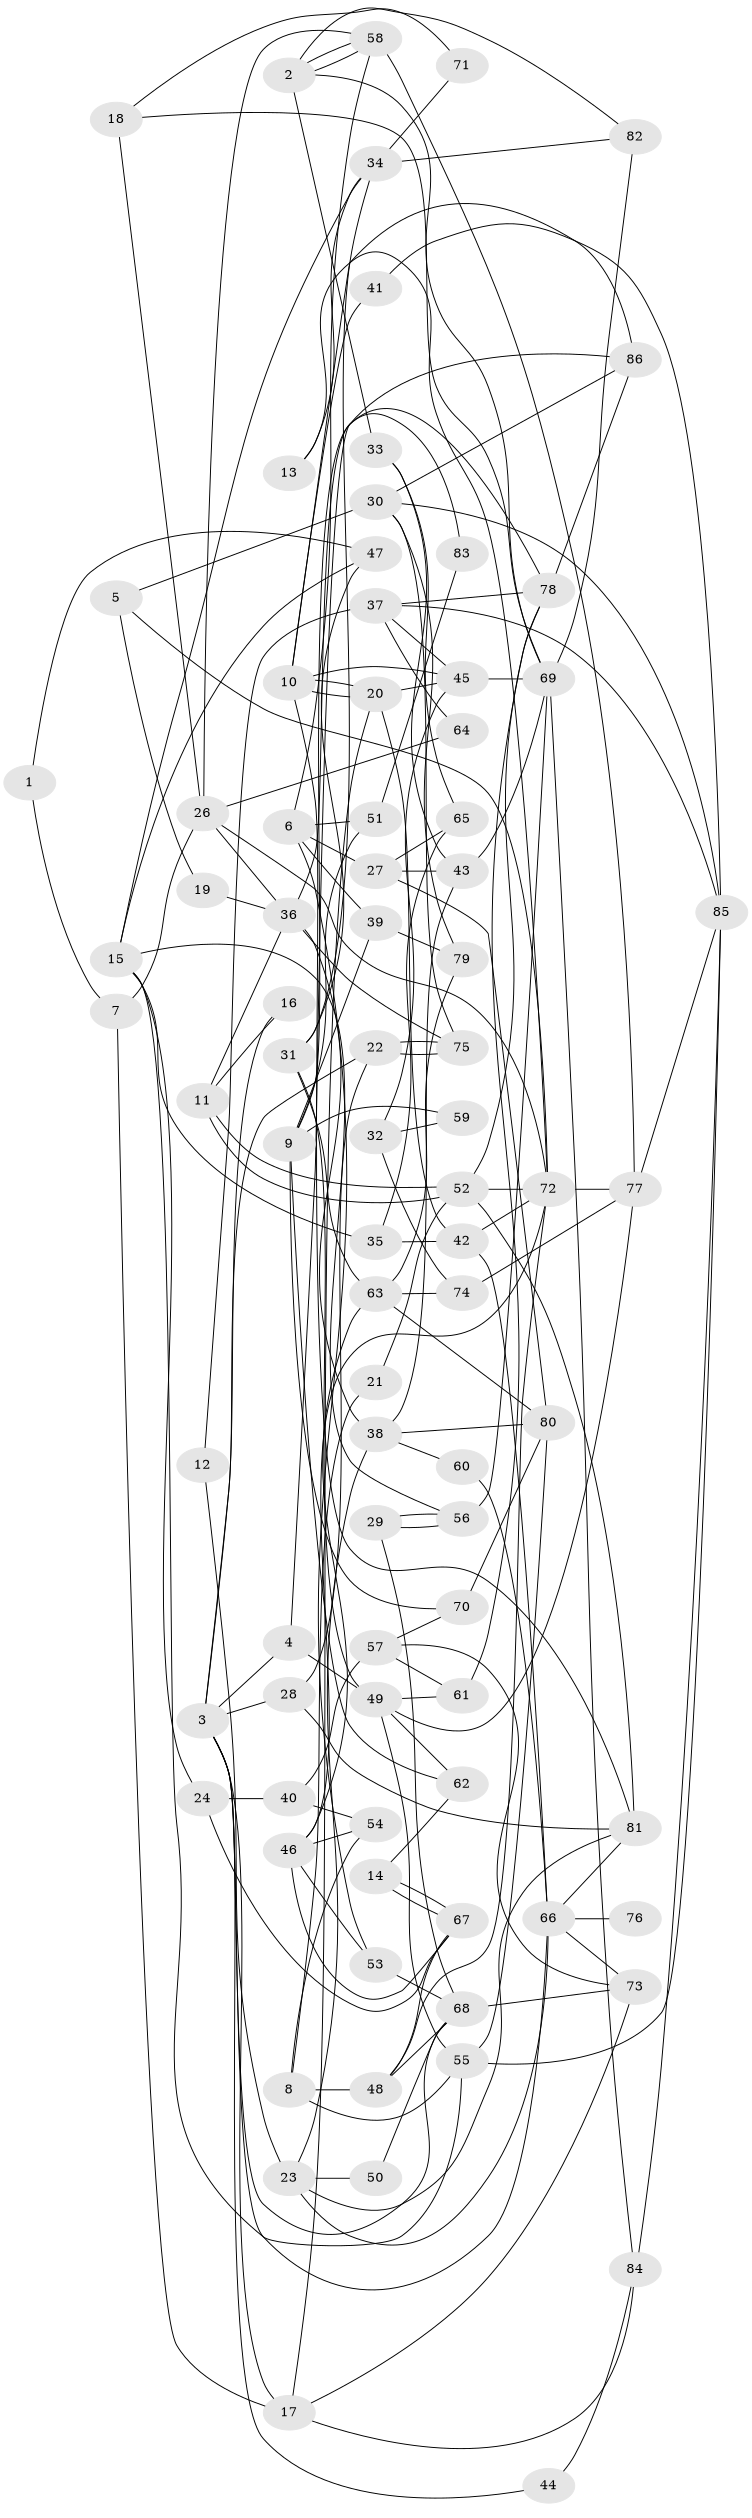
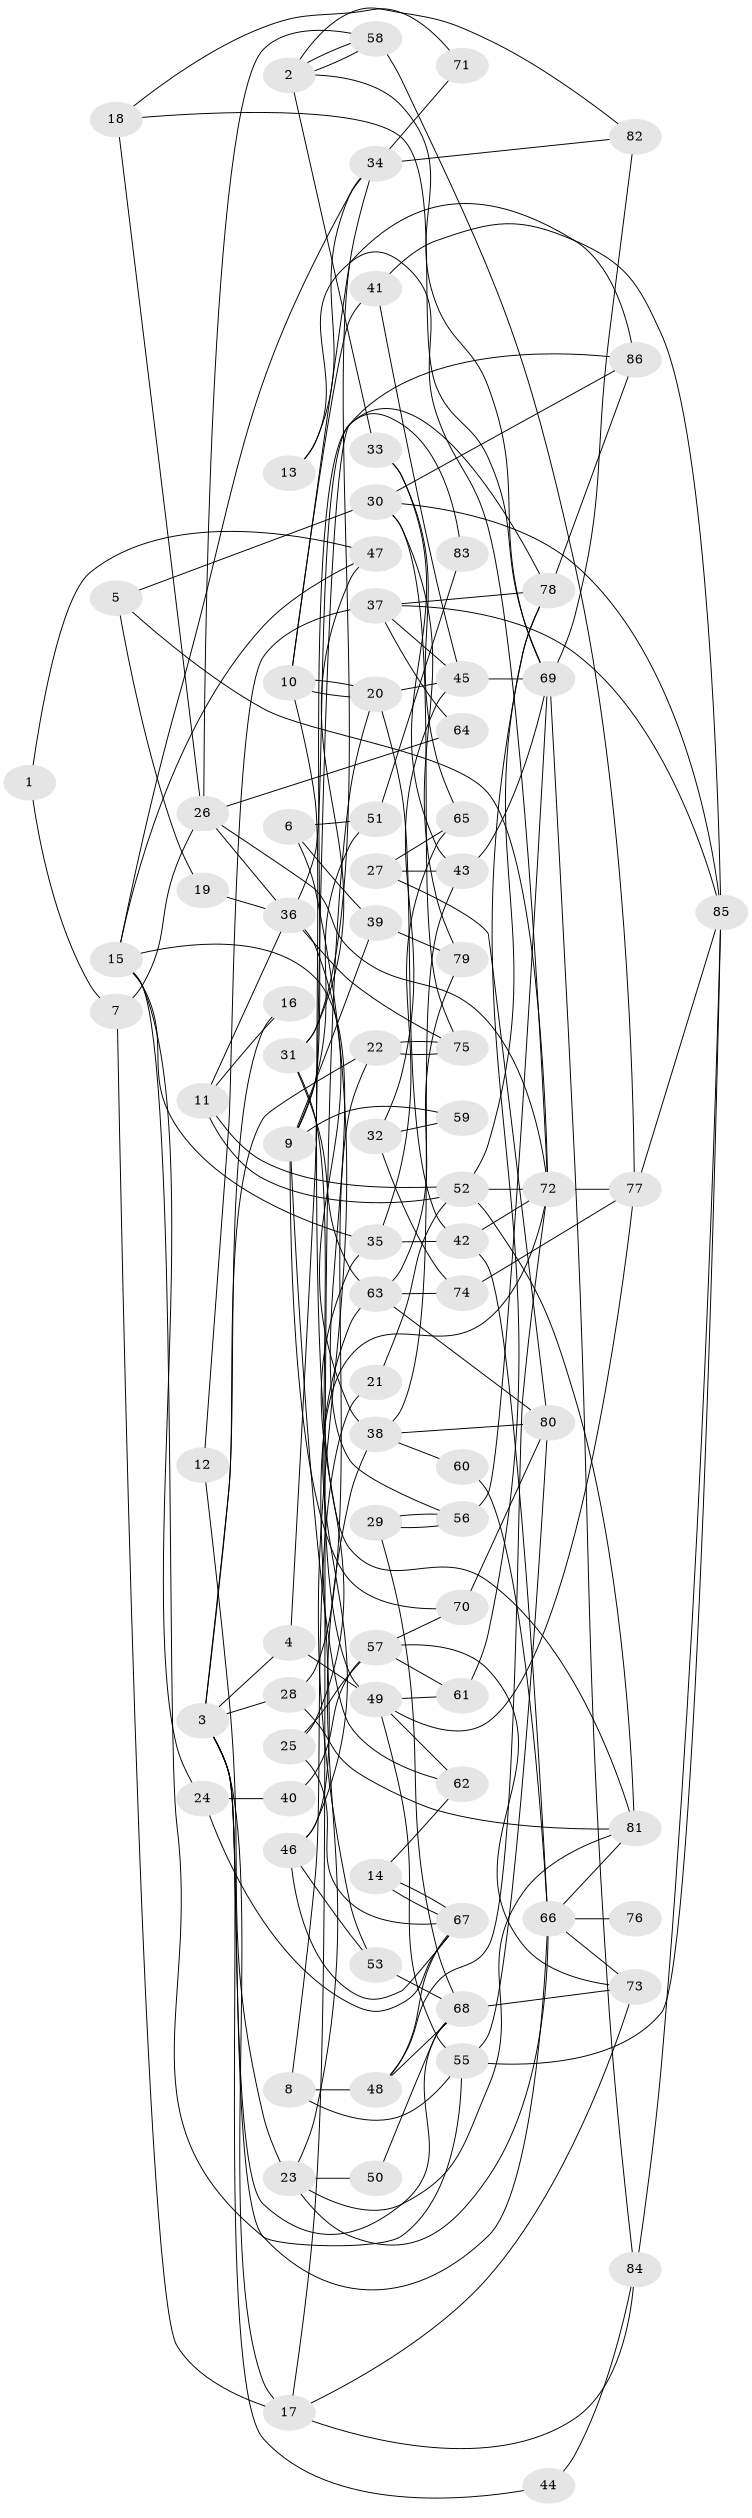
  graph {
    rankdir=LR
    node [color=gray90 style=filled]
    1
    7
    47
    17
    26
    2
    33
    58
    69
    82
    43
    65
    77
    84
    3
    4
    16
    22
    28
    44
    66
    68
    49
    86
    20
    73
    75
    81
    76
    55
    62
    61
    5
    19
    30
    72
    36
    79
    85
    6
    27
    39
    51
    53
    80
    83
    64
    8
    21
    48
-   54
    52
    67
    9
    59
    70
    78
    10
    41
    42
    45
    11
    38
    12
    23
    37
    50
    13
    34
    71
    14
    15
    24
    35
    56
    40
    18
    60
    57
+   25
    29
    31
    63
    74
    32
    46
    1 -- 7
    1 -- 47
    7 -- 17
    7 -- 26
    17 -- 84
    17 -- 20
    17 -- 73
    26 -- 58
    26 -- 72
    26 -- 36
    26 -- 64
    2 -- 33
    2 -- 58
    2 -- 58
    2 -- 69
    2 -- 82
    33 -- 43
    33 -- 65
    58 -- 77
    69 -- 82
    69 -- 84
    43 -- 69
    77 -- 85
    84 -- 85
    3 -- 17
    3 -- 4
    3 -- 16
    3 -- 22
    3 -- 28
    3 -- 44
    3 -- 66
    3 -- 68
    4 -- 49
    4 -- 86
    22 -- 75
    22 -- 75
    28 -- 22
    28 -- 81
    44 -- 84
    66 -- 73
    66 -- 81
    66 -- 76
    68 -- 73
    49 -- 77
    49 -- 55
    49 -- 62
    49 -- 61
    20 -- 42
    20 -- 45
    55 -- 85
    55 -- 80
    61 -- 78
    5 -- 19
    5 -- 30
    5 -- 72
    19 -- 36
    30 -- 86
    30 -- 75
    30 -- 79
    30 -- 85
    72 -- 77
    36 -- 75
    36 -- 83
    36 -- 38
-   6 -- 58
-   6 -- 27
    6 -- 39
    6 -- 51
    6 -- 53
    27 -- 43
    27 -- 65
    27 -- 80
    39 -- 79
    51 -- 83
    53 -- 68
    8 -- 55
    8 -- 21
    8 -- 48
-   8 -- 54
    21 -- 52
    48 -- 68
    48 -- 72
    48 -- 67
    52 -- 81
    52 -- 72
    52 -- 78
    9 -- 62
    9 -- 39
    9 -- 51
    9 -- 59
    9 -- 70
    9 -- 78
    70 -- 80
    78 -- 86
    10 -- 86
    10 -- 20
    10 -- 20
    10 -- 81
    10 -- 41
    41 -- 85
-   10 -- 45
+   41 -- 45
    42 -- 66
    42 -- 72
    45 -- 69
    11 -- 16
    11 -- 36
    11 -- 52
    11 -- 52
    38 -- 43
    38 -- 80
    38 -- 60
    12 -- 23
    12 -- 37
    23 -- 66
    23 -- 81
    23 -- 38
    23 -- 50
    37 -- 85
    37 -- 64
    37 -- 78
    37 -- 45
    50 -- 68
    13 -- 72
    13 -- 34
    34 -- 82
    34 -- 71
    14 -- 62
    14 -- 67
    14 -- 67
    15 -- 47
    15 -- 55
    15 -- 34
    15 -- 24
    15 -- 35
    15 -- 56
    24 -- 67
    24 -- 40
    35 -- 65
    35 -- 42
    56 -- 69
-   40 -- 54
    40 -- 57
    18 -- 26
    18 -- 69
    18 -- 71
    60 -- 66
    57 -- 73
    57 -- 61
    57 -- 70
+   25 -- 67
+   25 -- 35
+   25 -- 57
    29 -- 68
    29 -- 56
    29 -- 56
    31 -- 47
    31 -- 49
    31 -- 34
    31 -- 63
    63 -- 79
    63 -- 80
    63 -- 74
    74 -- 77
    32 -- 59
    32 -- 45
    32 -- 74
    46 -- 72
    46 -- 53
-   46 -- 54
    46 -- 67
    46 -- 63
  }
